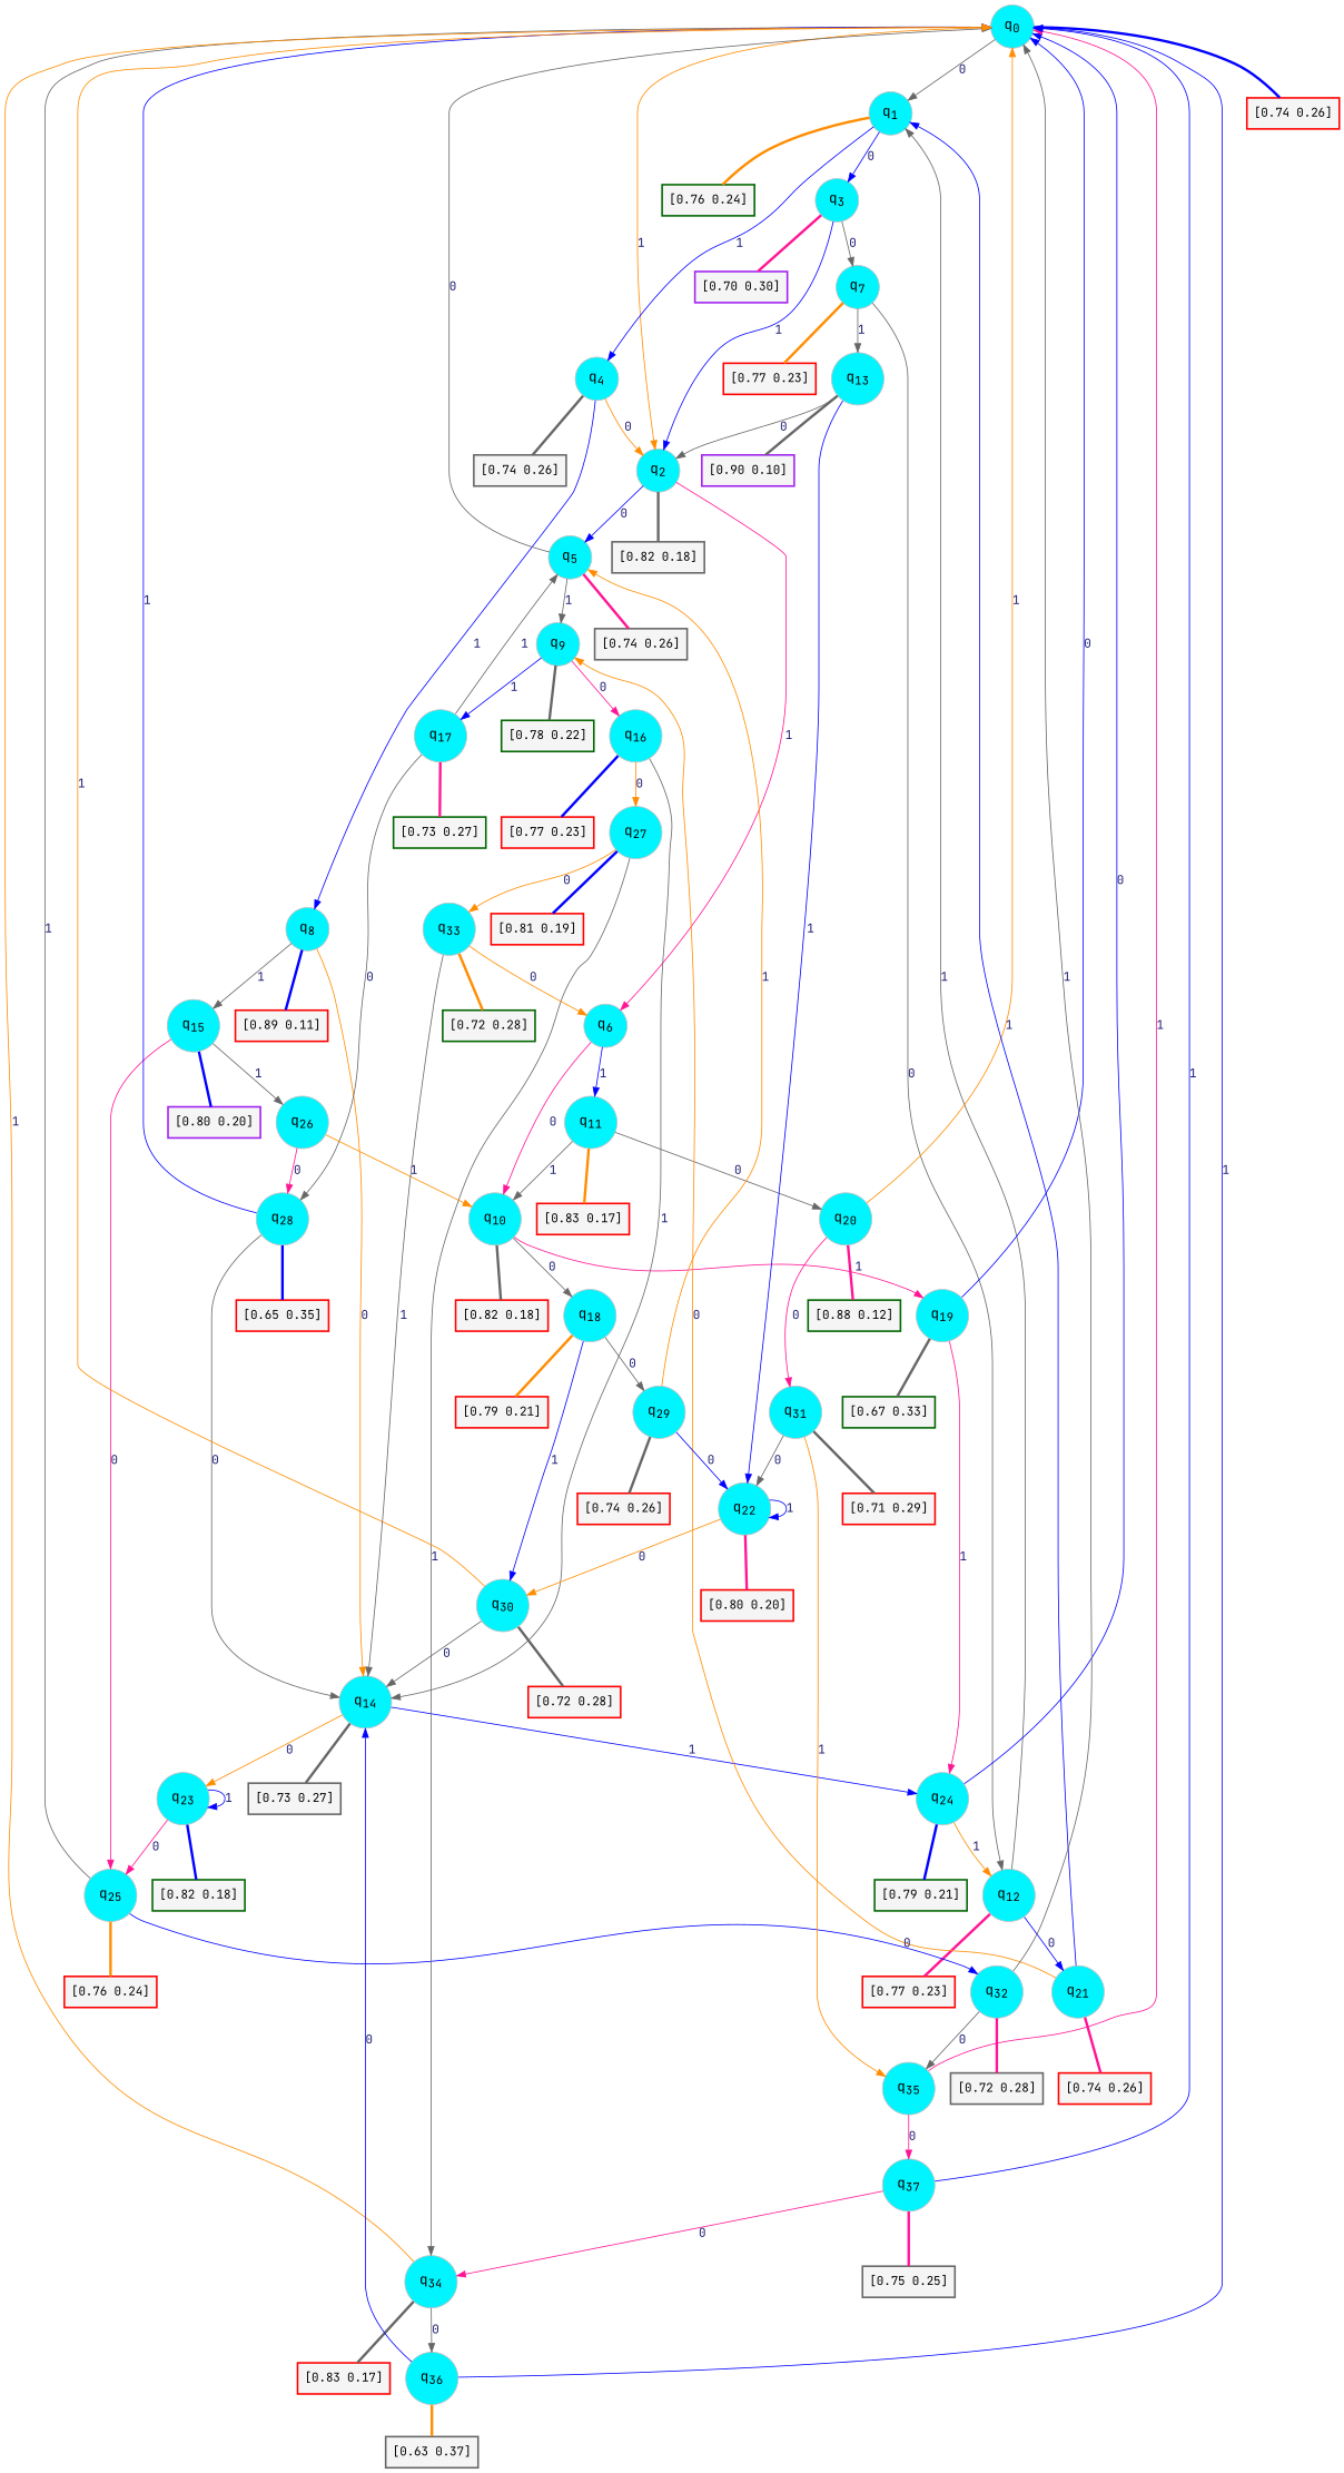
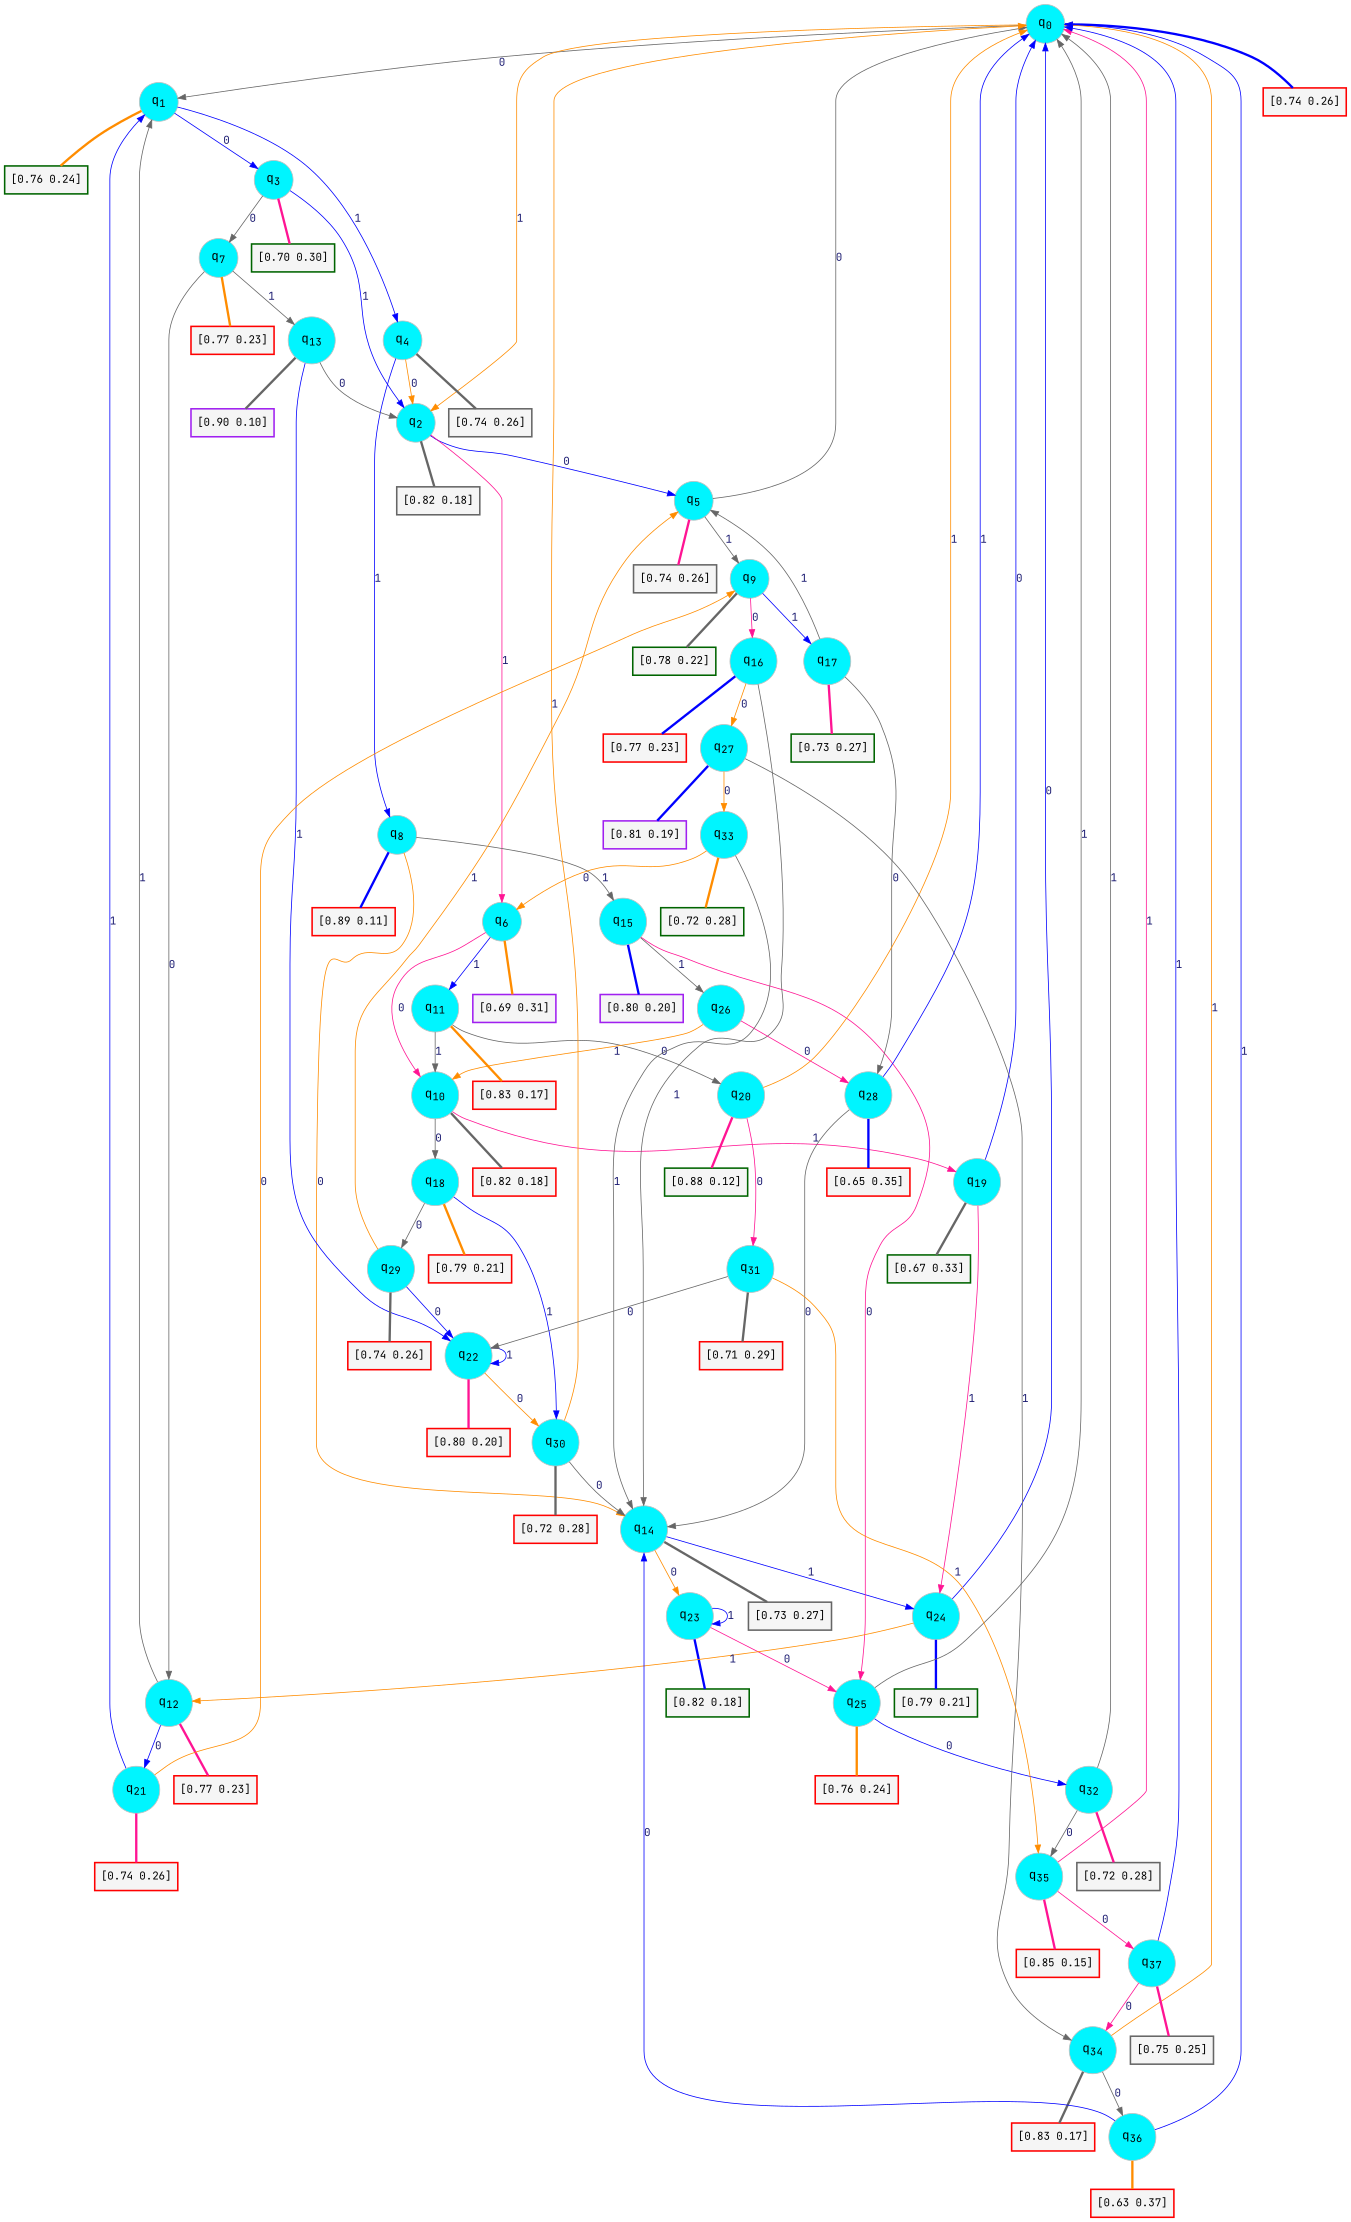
  digraph {
    fontname="JetBrains Mono"
    rankdir=TD
    node [color=gray fillcolor=turquoise1 fontcolor=black fontname="JetBrains Mono" fontsize=16 fontweight=bold shape=circle style=filled]
    edge [arrowsize=1 color=gray40 fontcolor=midnightblue fontname="JetBrains Mono" fontweight=bold penwidth=1 style=solid weight=20]
    n1 [label=<q<SUB>0</SUB>>]
    n2 [label=<q<SUB>1</SUB>>]
    n3 [label=<q<SUB>2</SUB>>]
    n4 [color=red fillcolor=whitesmoke fontsize=14 label="[0.74 0.26]" penwidth=2 shape=box]
    n5 [label=<q<SUB>3</SUB>>]
    n6 [label=<q<SUB>4</SUB>>]
    n7 [color=darkgreen fillcolor=whitesmoke fontsize=14 label="[0.76 0.24]" penwidth=2 shape=box]
    n8 [label=<q<SUB>5</SUB>>]
    n9 [label=<q<SUB>6</SUB>>]
    n10 [color=gray40 fillcolor=whitesmoke fontsize=14 label="[0.82 0.18]" penwidth=2 shape=box]
    n11 [label=<q<SUB>7</SUB>>]
-   n12 [color=purple fillcolor=whitesmoke fontsize=14 label="[0.70 0.30]" penwidth=2 shape=box]
+   n12 [color=darkgreen fillcolor=whitesmoke fontsize=14 label="[0.70 0.30]" penwidth=2 shape=box]
    n13 [label=<q<SUB>8</SUB>>]
    n14 [color=gray40 fillcolor=whitesmoke fontsize=14 label="[0.74 0.26]" penwidth=2 shape=box]
    n15 [label=<q<SUB>9</SUB>>]
    n16 [color=gray40 fillcolor=whitesmoke fontsize=14 label="[0.74 0.26]" penwidth=2 shape=box]
    n17 [label=<q<SUB>10</SUB>>]
    n18 [label=<q<SUB>11</SUB>>]
+   n19 [color=purple fillcolor=whitesmoke fontsize=14 label="[0.69 0.31]" penwidth=2 shape=box]
    n20 [label=<q<SUB>12</SUB>>]
    n21 [label=<q<SUB>13</SUB>>]
    n22 [color=red fillcolor=whitesmoke fontsize=14 label="[0.77 0.23]" penwidth=2 shape=box]
    n23 [label=<q<SUB>14</SUB>>]
    n24 [label=<q<SUB>15</SUB>>]
    n25 [color=red fillcolor=whitesmoke fontsize=14 label="[0.89 0.11]" penwidth=2 shape=box]
    n26 [label=<q<SUB>16</SUB>>]
    n27 [label=<q<SUB>17</SUB>>]
    n28 [color=darkgreen fillcolor=whitesmoke fontsize=14 label="[0.78 0.22]" penwidth=2 shape=box]
    n29 [label=<q<SUB>18</SUB>>]
    n30 [label=<q<SUB>19</SUB>>]
    n31 [color=red fillcolor=whitesmoke fontsize=14 label="[0.82 0.18]" penwidth=2 shape=box]
    n32 [label=<q<SUB>20</SUB>>]
    n33 [color=red fillcolor=whitesmoke fontsize=14 label="[0.83 0.17]" penwidth=2 shape=box]
    n34 [label=<q<SUB>21</SUB>>]
    n35 [color=red fillcolor=whitesmoke fontsize=14 label="[0.77 0.23]" penwidth=2 shape=box]
    n36 [label=<q<SUB>22</SUB>>]
    n37 [color=purple fillcolor=whitesmoke fontsize=14 label="[0.90 0.10]" penwidth=2 shape=box]
    n38 [label=<q<SUB>23</SUB>>]
    n39 [label=<q<SUB>24</SUB>>]
    n40 [color=gray40 fillcolor=whitesmoke fontsize=14 label="[0.73 0.27]" penwidth=2 shape=box]
    n41 [label=<q<SUB>25</SUB>>]
    n42 [label=<q<SUB>26</SUB>>]
    n43 [color=purple fillcolor=whitesmoke fontsize=14 label="[0.80 0.20]" penwidth=2 shape=box]
    n44 [label=<q<SUB>27</SUB>>]
    n45 [color=red fillcolor=whitesmoke fontsize=14 label="[0.77 0.23]" penwidth=2 shape=box]
    n46 [label=<q<SUB>28</SUB>>]
    n47 [color=darkgreen fillcolor=whitesmoke fontsize=14 label="[0.73 0.27]" penwidth=2 shape=box]
    n48 [label=<q<SUB>29</SUB>>]
    n49 [label=<q<SUB>30</SUB>>]
    n50 [color=red fillcolor=whitesmoke fontsize=14 label="[0.79 0.21]" penwidth=2 shape=box]
    n51 [color=darkgreen fillcolor=whitesmoke fontsize=14 label="[0.67 0.33]" penwidth=2 shape=box]
    n52 [label=<q<SUB>31</SUB>>]
    n53 [color=darkgreen fillcolor=whitesmoke fontsize=14 label="[0.88 0.12]" penwidth=2 shape=box]
    n54 [color=red fillcolor=whitesmoke fontsize=14 label="[0.74 0.26]" penwidth=2 shape=box]
    n55 [color=red fillcolor=whitesmoke fontsize=14 label="[0.80 0.20]" penwidth=2 shape=box]
    n56 [color=darkgreen fillcolor=whitesmoke fontsize=14 label="[0.82 0.18]" penwidth=2 shape=box]
    n57 [color=darkgreen fillcolor=whitesmoke fontsize=14 label="[0.79 0.21]" penwidth=2 shape=box]
    n58 [label=<q<SUB>32</SUB>>]
    n59 [color=red fillcolor=whitesmoke fontsize=14 label="[0.76 0.24]" penwidth=2 shape=box]
    n60 [label=<q<SUB>33</SUB>>]
    n61 [label=<q<SUB>34</SUB>>]
-   n62 [color=red fillcolor=whitesmoke fontsize=14 label="[0.81 0.19]" penwidth=2 shape=box]
+   n62 [color=purple fillcolor=whitesmoke fontsize=14 label="[0.81 0.19]" penwidth=2 shape=box]
    n63 [color=red fillcolor=whitesmoke fontsize=14 label="[0.65 0.35]" penwidth=2 shape=box]
    n64 [color=red fillcolor=whitesmoke fontsize=14 label="[0.74 0.26]" penwidth=2 shape=box]
    n65 [color=red fillcolor=whitesmoke fontsize=14 label="[0.72 0.28]" penwidth=2 shape=box]
    n66 [label=<q<SUB>35</SUB>>]
    n67 [color=red fillcolor=whitesmoke fontsize=14 label="[0.71 0.29]" penwidth=2 shape=box]
    n68 [color=gray40 fillcolor=whitesmoke fontsize=14 label="[0.72 0.28]" penwidth=2 shape=box]
    n69 [color=darkgreen fillcolor=whitesmoke fontsize=14 label="[0.72 0.28]" penwidth=2 shape=box]
    n70 [label=<q<SUB>36</SUB>>]
    n71 [color=red fillcolor=whitesmoke fontsize=14 label="[0.83 0.17]" penwidth=2 shape=box]
    n72 [label=<q<SUB>37</SUB>>]
-   n74 [color=gray40 fillcolor=whitesmoke fontsize=14 label="[0.63 0.37]" penwidth=2 shape=box]
+   n73 [color=red fillcolor=whitesmoke fontsize=14 label="[0.85 0.15]" penwidth=2 shape=box]
+   n74 [color=red fillcolor=whitesmoke fontsize=14 label="[0.63 0.37]" penwidth=2 shape=box]
    n75 [color=gray40 fillcolor=whitesmoke fontsize=14 label="[0.75 0.25]" penwidth=2 shape=box]
    n1 -> n2 [label=0]
    n1 -> n3 [color=darkorange label=1]
    n1 -> n4 [arrowhead=none color=blue penwidth=3]
    n2 -> n5 [color=blue label=0]
    n2 -> n6 [color=blue label=1]
    n2 -> n7 [arrowhead=none color=darkorange penwidth=3]
    n3 -> n8 [color=blue label=0]
    n3 -> n9 [color=deeppink label=1]
    n3 -> n10 [arrowhead=none penwidth=3]
    n5 -> n3 [color=blue label=1]
    n5 -> n11 [label=0]
    n5 -> n12 [arrowhead=none color=deeppink penwidth=3]
    n6 -> n3 [color=darkorange label=0]
    n6 -> n13 [color=blue label=1]
    n6 -> n14 [arrowhead=none penwidth=3]
    n8 -> n1 [label=0]
    n8 -> n15 [label=1]
    n8 -> n16 [arrowhead=none color=deeppink penwidth=3]
    n9 -> n17 [color=deeppink label=0]
    n9 -> n18 [color=blue label=1]
+   n9 -> n19 [arrowhead=none color=darkorange penwidth=3]
    n11 -> n20 [label=0]
    n11 -> n21 [label=1]
    n11 -> n22 [arrowhead=none color=darkorange penwidth=3]
    n13 -> n23 [color=darkorange label=0]
    n13 -> n24 [label=1]
    n13 -> n25 [arrowhead=none color=blue penwidth=3]
    n15 -> n26 [color=deeppink label=0]
    n15 -> n27 [color=blue label=1]
    n15 -> n28 [arrowhead=none penwidth=3]
    n17 -> n29 [label=0]
    n17 -> n30 [color=deeppink label=1]
    n17 -> n31 [arrowhead=none penwidth=3]
    n18 -> n17 [label=1]
    n18 -> n32 [label=0]
    n18 -> n33 [arrowhead=none color=darkorange penwidth=3]
    n20 -> n2 [label=1]
    n20 -> n34 [color=blue label=0]
    n20 -> n35 [arrowhead=none color=deeppink penwidth=3]
    n21 -> n3 [label=0]
    n21 -> n36 [color=blue label=1]
    n21 -> n37 [arrowhead=none penwidth=3]
    n23 -> n38 [color=darkorange label=0]
    n23 -> n39 [color=blue label=1]
    n23 -> n40 [arrowhead=none penwidth=3]
    n24 -> n41 [color=deeppink label=0]
    n24 -> n42 [label=1]
    n24 -> n43 [arrowhead=none color=blue penwidth=3]
    n26 -> n23 [label=1]
    n26 -> n44 [color=darkorange label=0]
    n26 -> n45 [arrowhead=none color=blue penwidth=3]
    n27 -> n8 [label=1]
    n27 -> n46 [label=0]
    n27 -> n47 [arrowhead=none color=deeppink penwidth=3]
    n29 -> n48 [label=0]
    n29 -> n49 [color=blue label=1]
    n29 -> n50 [arrowhead=none color=darkorange penwidth=3]
    n30 -> n1 [color=blue label=0]
    n30 -> n39 [color=deeppink label=1]
    n30 -> n51 [arrowhead=none penwidth=3]
    n32 -> n1 [color=darkorange label=1]
    n32 -> n52 [color=deeppink label=0]
    n32 -> n53 [arrowhead=none color=deeppink penwidth=3]
    n34 -> n2 [color=blue label=1]
    n34 -> n15 [color=darkorange label=0]
    n34 -> n54 [arrowhead=none color=deeppink penwidth=3]
    n36 -> n36 [color=blue label=1]
    n36 -> n49 [color=darkorange label=0]
    n36 -> n55 [arrowhead=none color=deeppink penwidth=3]
    n38 -> n38 [color=blue label=1]
    n38 -> n41 [color=deeppink label=0]
    n38 -> n56 [arrowhead=none color=blue penwidth=3]
    n39 -> n1 [color=blue label=0]
    n39 -> n20 [color=darkorange label=1]
    n39 -> n57 [arrowhead=none color=blue penwidth=3]
    n41 -> n1 [label=1]
    n41 -> n58 [color=blue label=0]
    n41 -> n59 [arrowhead=none color=darkorange penwidth=3]
    n42 -> n17 [color=darkorange label=1]
    n42 -> n46 [color=deeppink label=0]
    n44 -> n60 [color=darkorange label=0]
    n44 -> n61 [label=1]
    n44 -> n62 [arrowhead=none color=blue penwidth=3]
    n46 -> n1 [color=blue label=1]
    n46 -> n23 [label=0]
    n46 -> n63 [arrowhead=none color=blue penwidth=3]
    n48 -> n8 [color=darkorange label=1]
    n48 -> n36 [color=blue label=0]
    n48 -> n64 [arrowhead=none penwidth=3]
    n49 -> n1 [color=darkorange label=1]
    n49 -> n23 [label=0]
    n49 -> n65 [arrowhead=none penwidth=3]
    n52 -> n36 [label=0]
    n52 -> n66 [color=darkorange label=1]
    n52 -> n67 [arrowhead=none penwidth=3]
    n58 -> n1 [label=1]
    n58 -> n66 [label=0]
    n58 -> n68 [arrowhead=none color=deeppink penwidth=3]
    n60 -> n9 [color=darkorange label=0]
    n60 -> n23 [label=1]
    n60 -> n69 [arrowhead=none color=darkorange penwidth=3]
    n61 -> n1 [color=darkorange label=1]
    n61 -> n70 [label=0]
    n61 -> n71 [arrowhead=none penwidth=3]
    n66 -> n1 [color=deeppink label=1]
    n66 -> n72 [color=deeppink label=0]
+   n66 -> n73 [arrowhead=none color=deeppink penwidth=3]
    n70 -> n1 [color=blue label=1]
    n70 -> n23 [color=blue label=0]
    n70 -> n74 [arrowhead=none color=darkorange penwidth=3]
    n72 -> n1 [color=blue label=1]
    n72 -> n61 [color=deeppink label=0]
    n72 -> n75 [arrowhead=none color=deeppink penwidth=3]
  }
